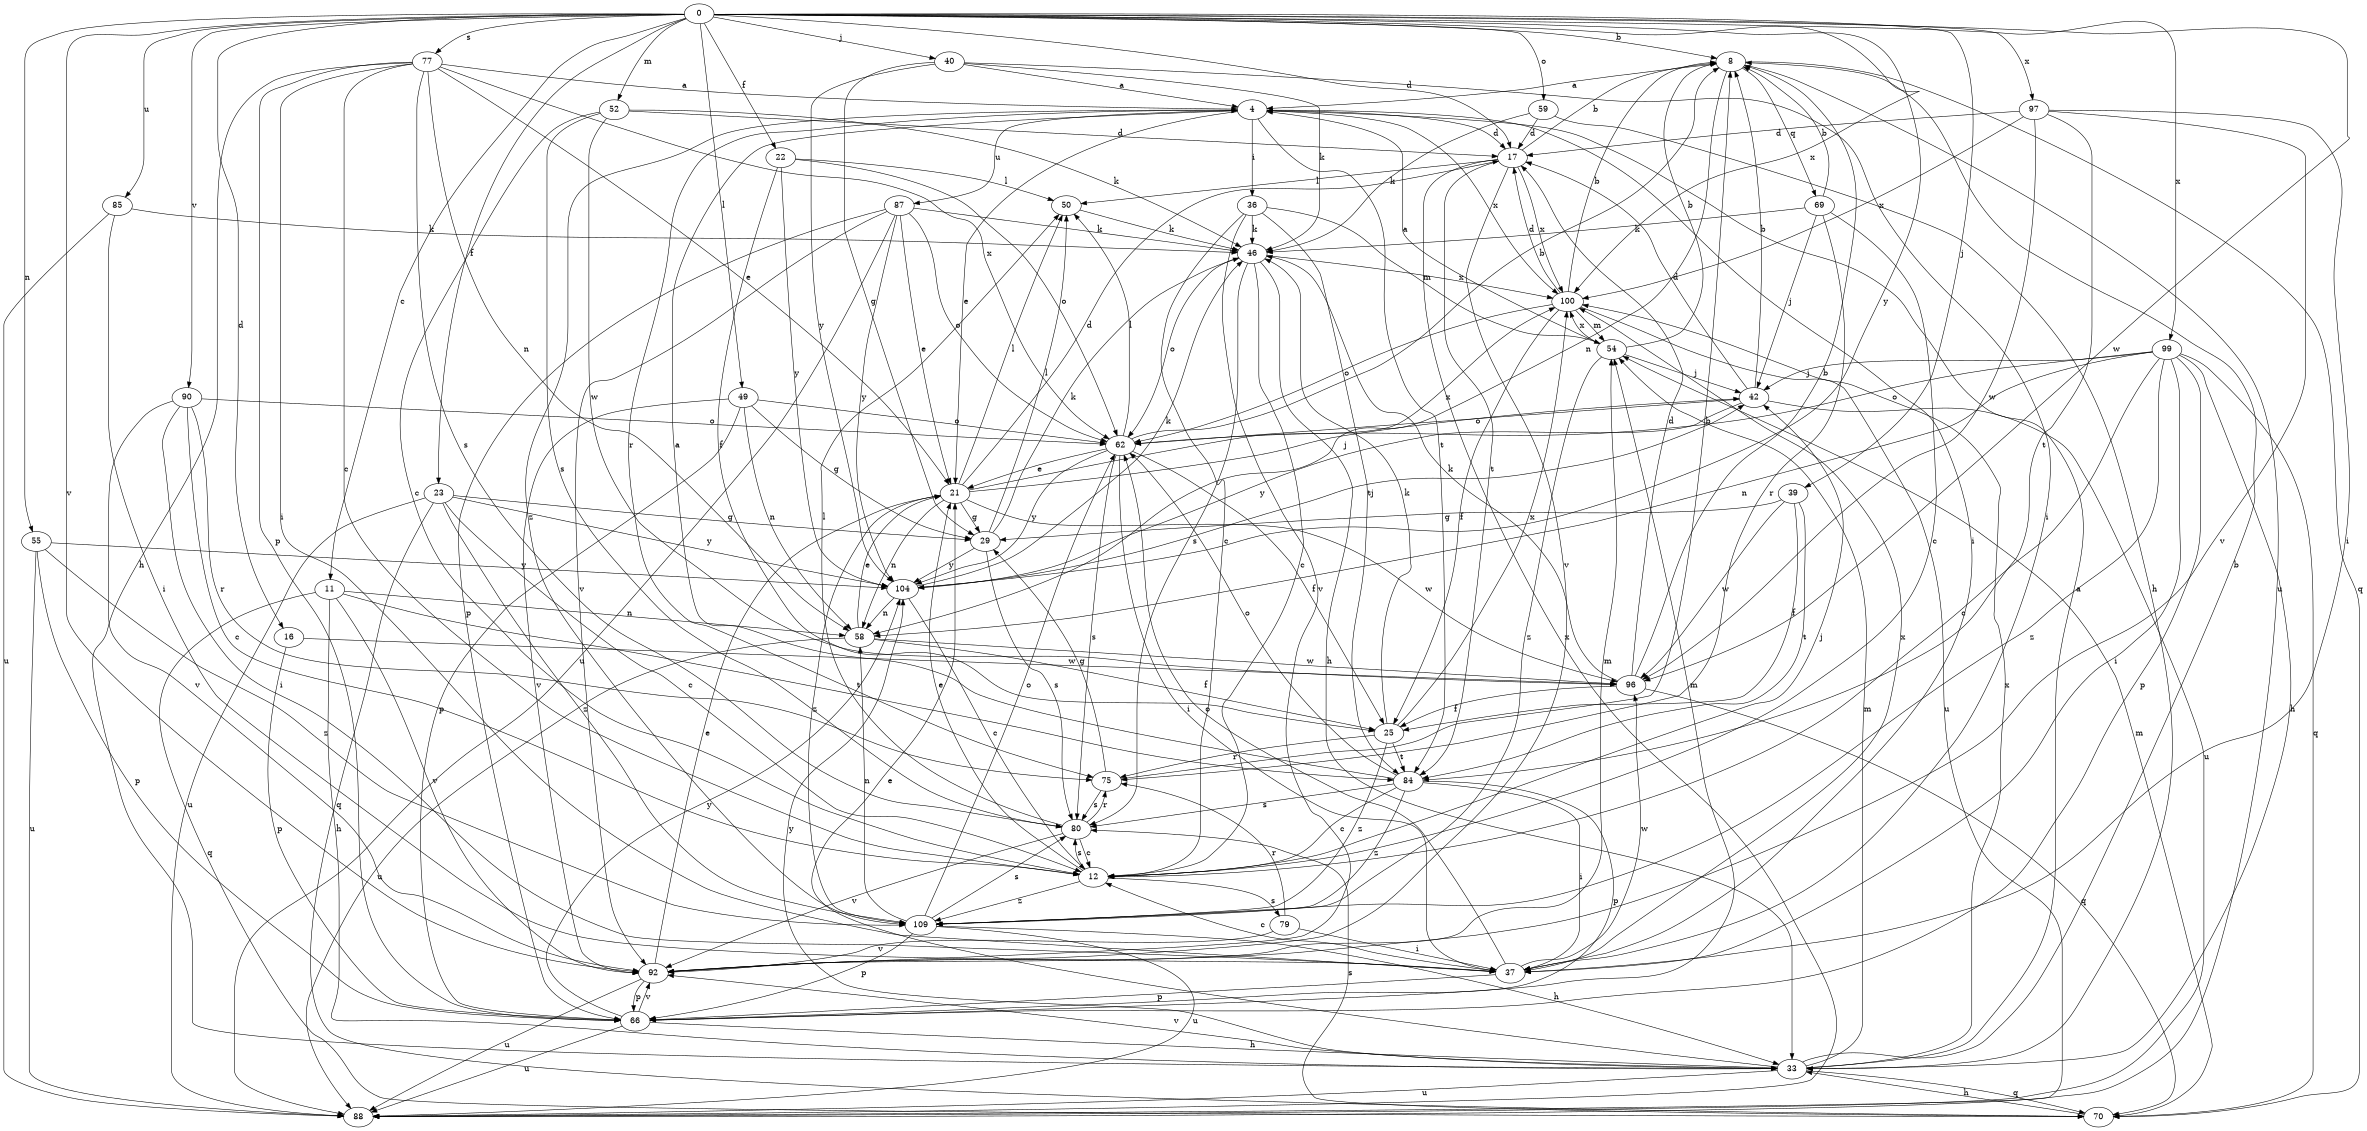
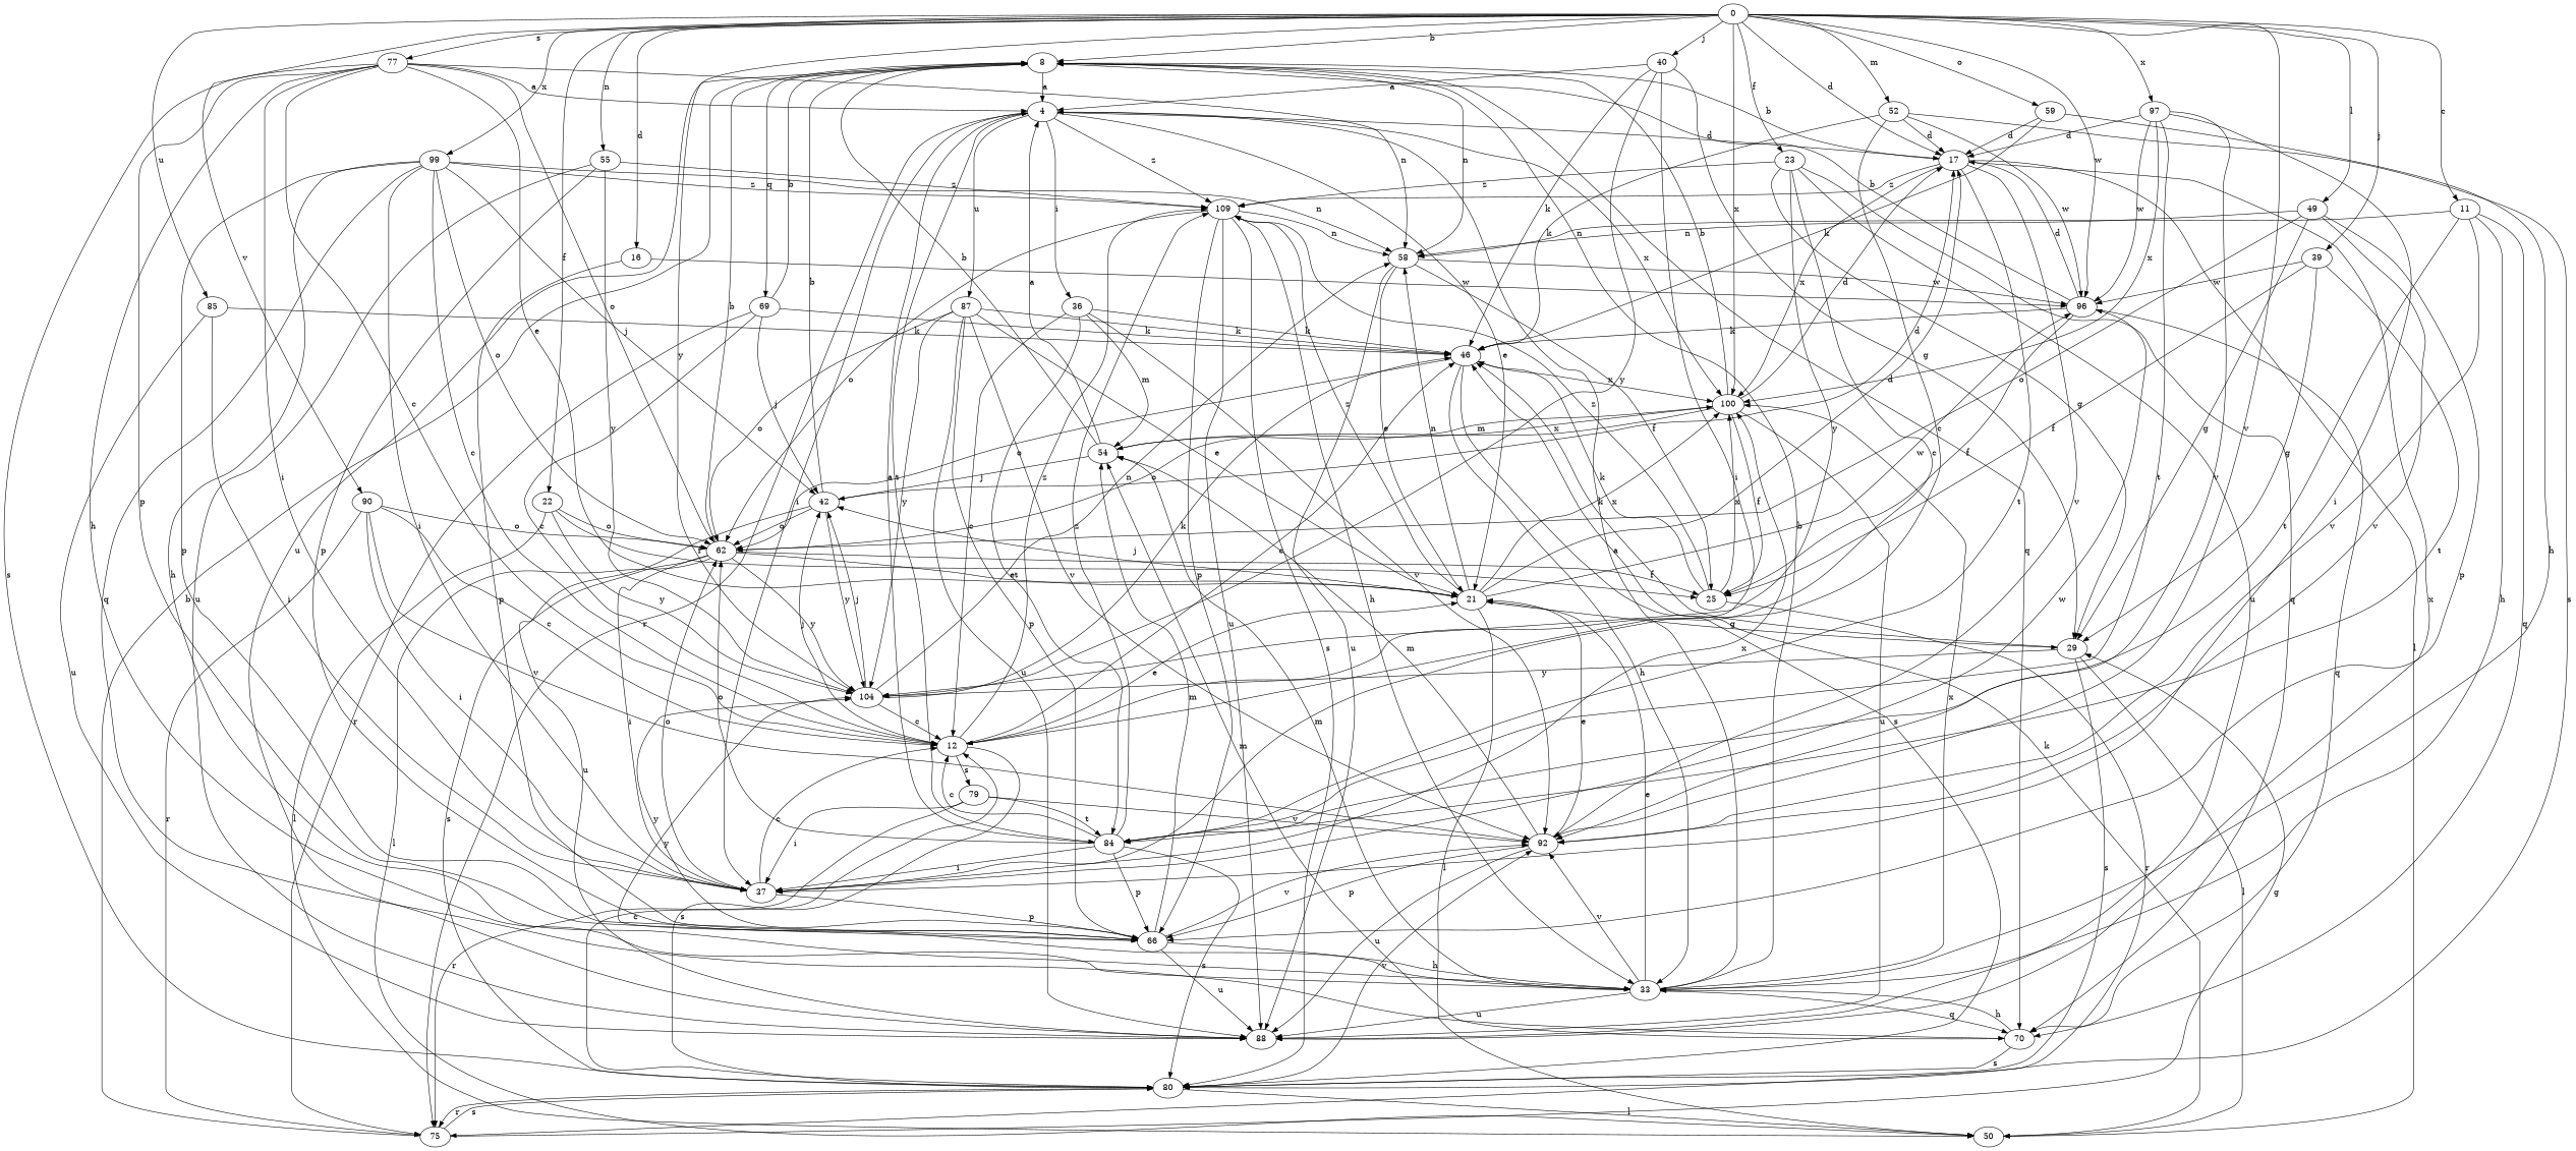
  strict digraph {
    0
    8
    11
    16
    17
    22
    23
    39
    40
    49
    52
    55
    59
    77
    85
    90
    92
    96
    97
    99
    100
    104
    4
    58
    69
    70
    88
    84
    33
    66
    50
    25
    62
    109
    12
    29
    37
    46
    80
    21
    75
    54
    42
    36
    87
    79
    0 -> 8 [label=b]
    0 -> 11 [label=c]
    0 -> 16 [label=d]
    0 -> 17 [label=d]
    0 -> 22 [label=f]
    0 -> 23 [label=f]
    0 -> 39 [label=j]
    0 -> 40 [label=j]
    0 -> 49 [label=l]
    0 -> 52 [label=m]
    0 -> 55 [label=n]
    0 -> 59 [label=o]
    0 -> 77 [label=s]
    0 -> 85 [label=u]
    0 -> 90 [label=v]
    0 -> 92 [label=v]
    0 -> 96 [label=w]
    0 -> 97 [label=x]
    0 -> 99 [label=x]
    0 -> 100 [label=x]
    0 -> 104 [label=y]
    8 -> 4 [label=a]
    8 -> 58 [label=n]
    8 -> 69 [label=q]
    8 -> 70 [label=q]
    8 -> 88 [label=u]
    11 -> 92 [label=v]
    11 -> 58 [label=n]
    11 -> 70 [label=q]
    11 -> 84 [label=t]
    11 -> 33 [label=h]
    16 -> 96 [label=w]
    16 -> 66 [label=p]
    17 -> 8 [label=b]
    17 -> 92 [label=v]
    17 -> 100 [label=x]
    17 -> 88 [label=x]
    17 -> 84 [label=t]
    17 -> 50 [label=l]
    22 -> 104 [label=y]
    22 -> 50 [label=l]
    22 -> 25 [label=f]
    22 -> 62 [label=o]
    23 -> 104 [label=y]
    23 -> 70 [label=q]
    23 -> 88 [label=u]
    23 -> 109 [label=z]
    23 -> 12 [label=c]
    23 -> 29 [label=g]
    39 -> 96 [label=w]
    39 -> 84 [label=t]
    39 -> 25 [label=f]
    39 -> 29 [label=g]
    40 -> 104 [label=y]
    40 -> 4 [label=a]
    40 -> 29 [label=g]
    40 -> 37 [label=i]
    40 -> 46 [label=k]
    49 -> 92 [label=v]
    49 -> 58 [label=n]
    49 -> 66 [label=p]
    49 -> 62 [label=o]
    49 -> 29 [label=g]
    52 -> 17 [label=d]
    52 -> 96 [label=w]
    52 -> 12 [label=c]
    52 -> 46 [label=k]
    52 -> 80 [label=s]
    55 -> 104 [label=y]
    55 -> 88 [label=u]
    55 -> 66 [label=p]
    55 -> 109 [label=z]
    59 -> 17 [label=d]
    59 -> 33 [label=h]
    59 -> 46 [label=k]
    77 -> 4 [label=a]
    77 -> 58 [label=n]
    77 -> 33 [label=h]
    77 -> 66 [label=p]
-   77 -> 62 [label=x]
+   77 -> 62 [label=o]
    77 -> 12 [label=c]
    77 -> 37 [label=i]
    77 -> 80 [label=s]
    77 -> 21 [label=e]
    85 -> 88 [label=u]
    85 -> 37 [label=i]
    85 -> 46 [label=k]
    90 -> 92 [label=v]
    90 -> 62 [label=o]
    90 -> 12 [label=c]
    90 -> 37 [label=i]
    90 -> 75 [label=r]
    92 -> 88 [label=u]
    92 -> 66 [label=p]
    92 -> 21 [label=e]
    92 -> 54 [label=m]
    96 -> 8 [label=b]
    96 -> 17 [label=d]
    96 -> 70 [label=q]
    96 -> 25 [label=f]
    96 -> 46 [label=k]
    97 -> 17 [label=d]
    97 -> 92 [label=v]
    97 -> 96 [label=w]
    97 -> 100 [label=x]
    97 -> 84 [label=t]
    97 -> 37 [label=i]
    99 -> 58 [label=n]
    99 -> 70 [label=q]
    99 -> 33 [label=h]
    99 -> 66 [label=p]
    99 -> 62 [label=o]
    99 -> 109 [label=z]
    99 -> 12 [label=c]
    99 -> 37 [label=i]
    99 -> 42 [label=j]
    100 -> 8 [label=b]
    100 -> 17 [label=d]
    100 -> 88 [label=u]
    100 -> 25 [label=f]
    100 -> 62 [label=o]
    100 -> 54 [label=m]
    104 -> 58 [label=n]
    104 -> 12 [label=c]
    104 -> 46 [label=k]
    104 -> 42 [label=j]
    4 -> 17 [label=d]
    4 -> 100 [label=x]
    4 -> 84 [label=t]
    4 -> 109 [label=z]
    4 -> 37 [label=i]
    4 -> 21 [label=e]
    4 -> 75 [label=r]
    4 -> 36 [label=i]
    4 -> 87 [label=u]
    58 -> 96 [label=w]
    58 -> 88 [label=u]
    58 -> 25 [label=f]
    58 -> 21 [label=e]
    69 -> 8 [label=b]
    69 -> 12 [label=c]
    69 -> 46 [label=k]
    69 -> 75 [label=r]
    69 -> 42 [label=j]
    70 -> 33 [label=h]
    70 -> 80 [label=s]
    70 -> 54 [label=m]
    84 -> 4 [label=a]
    84 -> 66 [label=p]
    84 -> 62 [label=o]
    84 -> 109 [label=z]
    84 -> 12 [label=c]
    84 -> 37 [label=i]
    84 -> 80 [label=s]
    33 -> 8 [label=b]
    33 -> 92 [label=v]
    33 -> 100 [label=x]
    33 -> 104 [label=y]
    33 -> 4 [label=a]
    33 -> 70 [label=q]
    33 -> 88 [label=u]
    33 -> 21 [label=e]
    33 -> 54 [label=m]
    66 -> 92 [label=v]
    66 -> 104 [label=y]
    66 -> 88 [label=u]
    66 -> 33 [label=h]
    66 -> 54 [label=m]
    50 -> 46 [label=k]
    25 -> 100 [label=x]
-   25 -> 84 [label=t]
+   79 -> 84 [label=t]
    25 -> 109 [label=z]
    25 -> 46 [label=k]
    25 -> 75 [label=r]
    62 -> 8 [label=b]
    62 -> 104 [label=y]
    62 -> 50 [label=l]
    62 -> 25 [label=f]
    62 -> 37 [label=i]
    62 -> 80 [label=s]
    62 -> 21 [label=e]
    109 -> 58 [label=n]
    109 -> 88 [label=u]
    109 -> 33 [label=h]
    109 -> 66 [label=p]
    109 -> 62 [label=o]
    109 -> 80 [label=s]
    12 -> 109 [label=z]
    12 -> 80 [label=s]
    12 -> 21 [label=e]
    12 -> 42 [label=j]
    12 -> 79 [label=s]
    29 -> 104 [label=y]
    29 -> 50 [label=l]
    29 -> 46 [label=k]
    29 -> 80 [label=s]
    37 -> 96 [label=w]
    37 -> 100 [label=x]
    37 -> 66 [label=p]
    37 -> 62 [label=o]
    37 -> 12 [label=c]
    46 -> 100 [label=x]
    46 -> 33 [label=h]
    46 -> 62 [label=o]
-   46 -> 12 [label=c]
+   12 -> 46 [label=c]
    46 -> 80 [label=s]
    80 -> 92 [label=v]
    80 -> 50 [label=l]
    80 -> 12 [label=c]
    80 -> 75 [label=r]
    21 -> 17 [label=d]
    21 -> 96 [label=w]
    21 -> 100 [label=x]
    21 -> 58 [label=n]
    21 -> 50 [label=l]
    21 -> 109 [label=z]
    21 -> 29 [label=g]
    21 -> 42 [label=j]
    75 -> 8 [label=b]
    75 -> 29 [label=g]
    75 -> 80 [label=s]
    54 -> 8 [label=b]
    54 -> 100 [label=x]
    54 -> 4 [label=a]
-   54 -> 109 [label=z]
+   17 -> 109 [label=z]
    54 -> 42 [label=j]
    42 -> 8 [label=b]
    42 -> 17 [label=d]
    42 -> 104 [label=y]
    42 -> 88 [label=u]
    42 -> 62 [label=o]
    36 -> 92 [label=v]
    36 -> 84 [label=t]
    36 -> 12 [label=c]
    36 -> 46 [label=k]
    36 -> 54 [label=m]
    87 -> 92 [label=v]
    87 -> 104 [label=y]
    87 -> 88 [label=u]
    87 -> 66 [label=p]
    87 -> 62 [label=o]
    87 -> 46 [label=k]
    87 -> 21 [label=e]
    79 -> 92 [label=v]
    79 -> 37 [label=i]
    79 -> 75 [label=r]
  }
